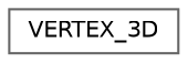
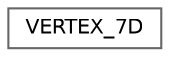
  digraph {
    rankdir=LR
-   n1 [color=grey40 fillcolor=white fontname=Helvetica fontsize=10 height=0.2 label=VERTEX_3D shape=box style=filled width=0.4]
+   n1 [color=grey40 fillcolor=white fontname=Helvetica fontsize=10 height=0.2 label=VERTEX_7D shape=box style=filled width=0.4]
  }
